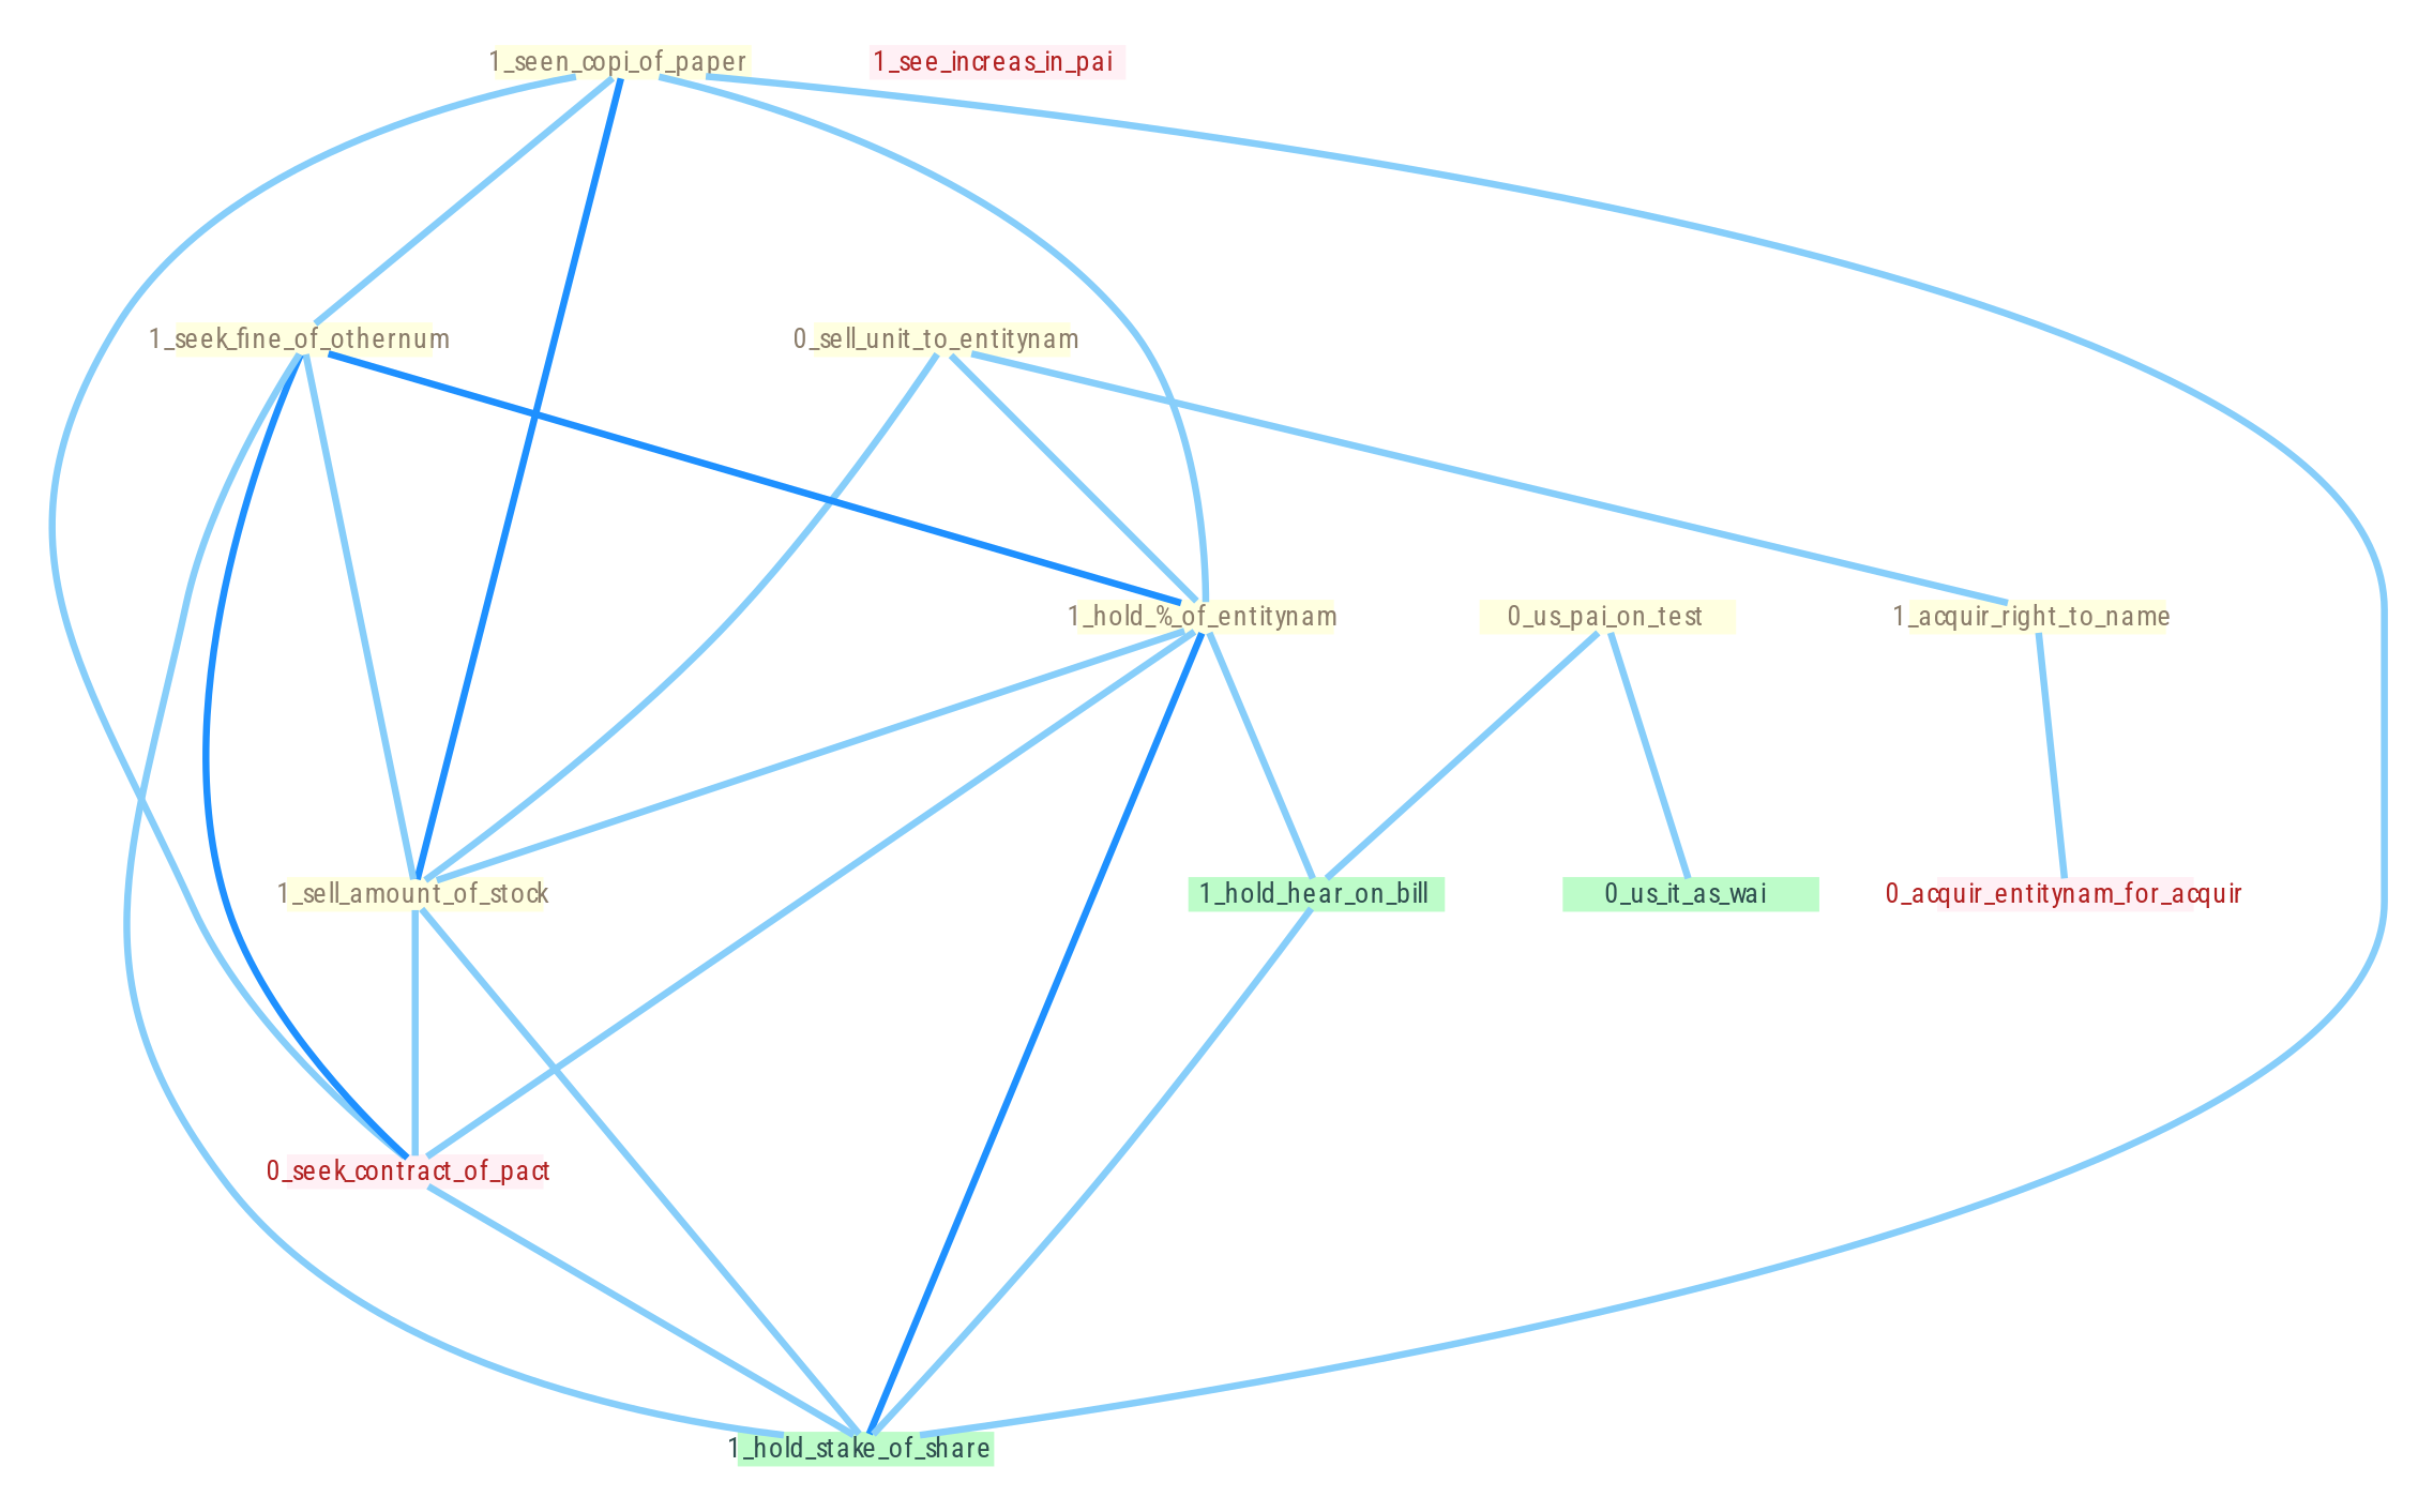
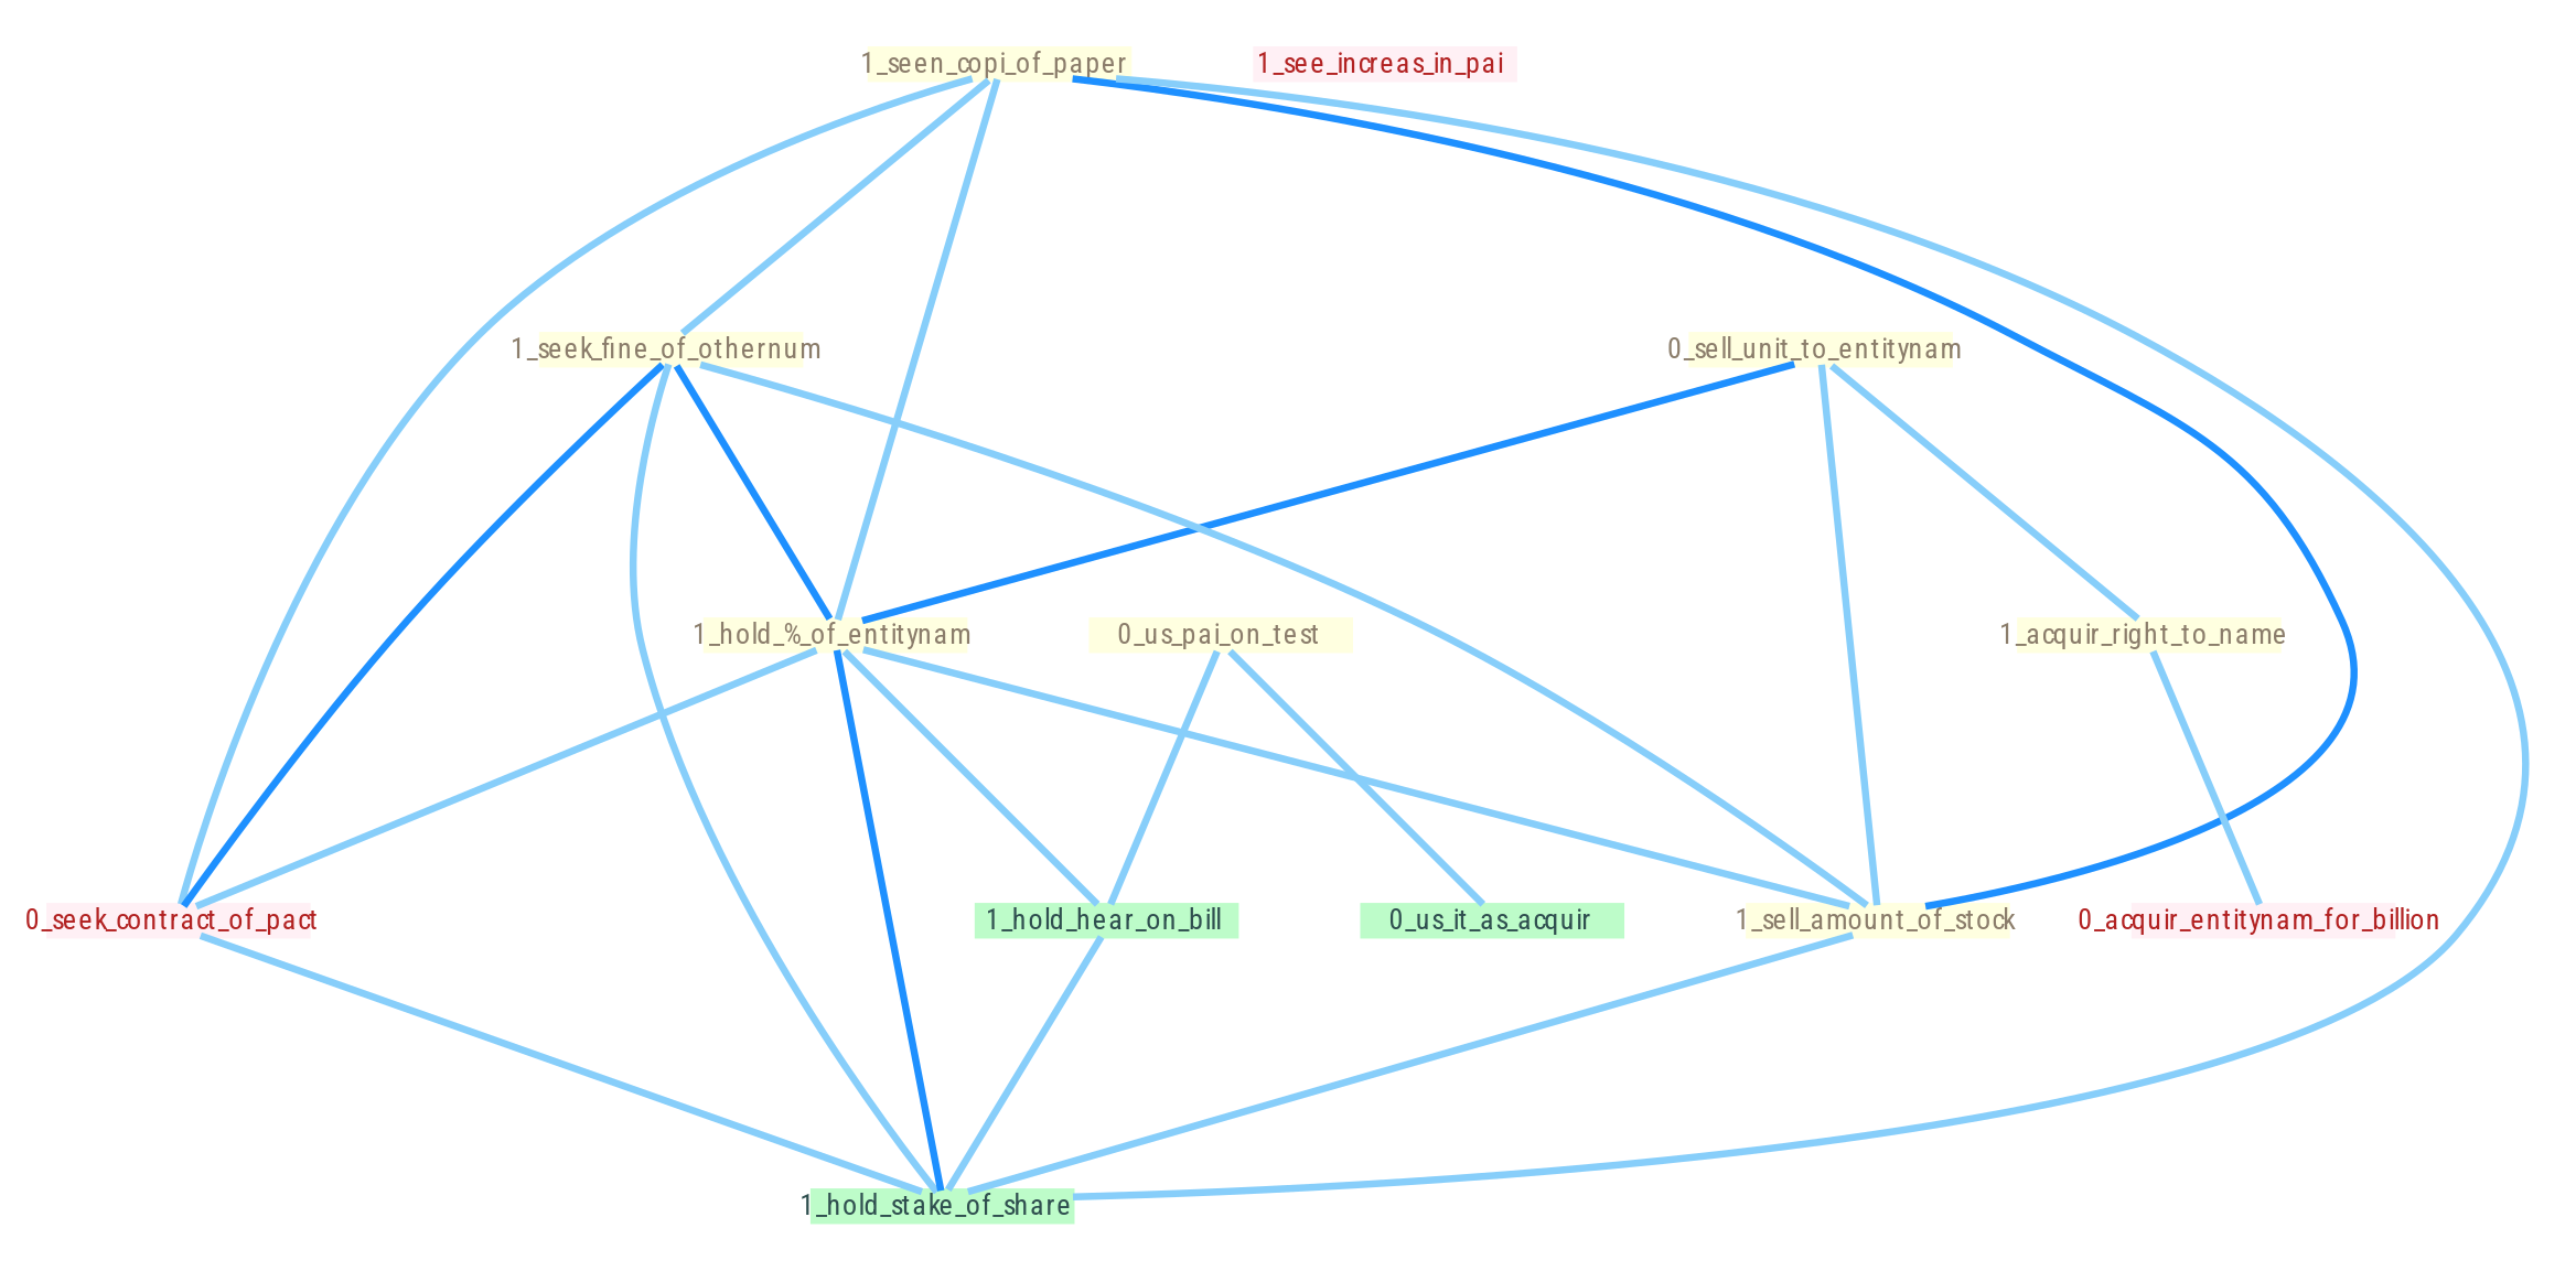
  graph {
    fontname="Roboto Condensed"
    node [color="#ffffe0" fixedsize=true fontcolor="#8b7d6b" fontname="Roboto Condensed" fontsize=4 shape=polygon style=filled]
    edge [color="#87cefa" fontname="Roboto Condensed" w=1]
    "1_seen_copi_of_paper " [height=.06 width=.5]
    n2 [height=.06 label="0_us_pai_on_test" width=.5]
    "0_sell_unit_to_entitynam " [height=.06 width=.5]
    "1_seek_fine_of_othernum " [height=.06 width=.5]
    "1_acquir_right_to_name " [height=.06 width=.5]
    "1_hold_%_of_entitynam " [height=.06 width=.5]
    "1_sell_amount_of_stock " [height=.06 width=.5]
    "0_seek_contract_of_pact " [color="#fff0f5" fontcolor="#b22222" height=.06 width=.5]
-   "0_acquir_entitynam_for_billion " [color="#fff0f5" fontcolor="#b22222" height=.06 width=.5 label="0_acquir_entitynam_for_acquir"]
+   "0_acquir_entitynam_for_billion " [color="#fff0f5" fontcolor="#b22222" height=.06 width=.5]
    "1_see_increas_in_pai " [color="#fff0f5" fontcolor="#b22222" height=.06 width=.5]
    "1_hold_stake_of_share " [color="#BDFCC9" fontcolor="#2f4f4f" height=.06 width=.5]
-   "0_us_it_as_wai " [color="#BDFCC9" fontcolor="#2f4f4f" height=.06 width=.5]
+   "0_us_it_as_wai " [color="#BDFCC9" fontcolor="#2f4f4f" height=.06 width=.5 label="0_us_it_as_acquir"]
    "1_hold_hear_on_bill " [color="#BDFCC9" fontcolor="#2f4f4f" height=.06 width=.5]
    subgraph sub_1 {
      "1_seen_copi_of_paper "
      n2
      "0_sell_unit_to_entitynam "
      "1_seek_fine_of_othernum "
      "1_acquir_right_to_name "
      "1_hold_%_of_entitynam "
      "1_sell_amount_of_stock "
    }
    subgraph sub_2 {
      "0_seek_contract_of_pact "
      "0_acquir_entitynam_for_billion "
      "1_see_increas_in_pai "
    }
    "1_seen_copi_of_paper " -- "1_seek_fine_of_othernum "
    "1_seen_copi_of_paper " -- "1_hold_%_of_entitynam "
    "1_seen_copi_of_paper " -- "1_sell_amount_of_stock " [color="#1e90ff"]
    "1_seen_copi_of_paper " -- "0_seek_contract_of_pact "
    "1_seen_copi_of_paper " -- "1_hold_stake_of_share "
    n2 -- "0_us_it_as_wai "
    n2 -- "1_hold_hear_on_bill "
    "0_sell_unit_to_entitynam " -- "1_acquir_right_to_name "
-   "0_sell_unit_to_entitynam " -- "1_hold_%_of_entitynam "
+   "0_sell_unit_to_entitynam " -- "1_hold_%_of_entitynam " [color="#1e90ff"]
    "0_sell_unit_to_entitynam " -- "1_sell_amount_of_stock "
    "1_seek_fine_of_othernum " -- "1_hold_%_of_entitynam " [color="#1e90ff"]
    "1_seek_fine_of_othernum " -- "1_sell_amount_of_stock "
    "1_seek_fine_of_othernum " -- "0_seek_contract_of_pact " [color="#1e90ff" w=2]
    "1_seek_fine_of_othernum " -- "1_hold_stake_of_share "
    "1_acquir_right_to_name " -- "0_acquir_entitynam_for_billion "
    "1_hold_%_of_entitynam " -- "1_sell_amount_of_stock "
    "1_hold_%_of_entitynam " -- "0_seek_contract_of_pact "
    "1_hold_%_of_entitynam " -- "1_hold_stake_of_share " [color="#1e90ff" w=2]
    "1_hold_%_of_entitynam " -- "1_hold_hear_on_bill "
-   "1_sell_amount_of_stock " -- "0_seek_contract_of_pact "
    "1_sell_amount_of_stock " -- "1_hold_stake_of_share "
    "0_seek_contract_of_pact " -- "1_hold_stake_of_share "
    "1_hold_hear_on_bill " -- "1_hold_stake_of_share "
  }
